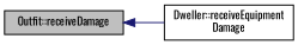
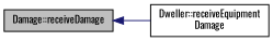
  digraph {
    rankdir=LR
    fontname=Oswald
    node [color=black fontname=Oswald fontsize=10 shape=record]
-   n1 [fillcolor=grey75 fontcolor=black height=0.2 label="Outfit::receiveDamage" style=filled width=0.4]
+   n1 [fillcolor=grey75 fontcolor=black height=0.2 label="Damage::receiveDamage" style=filled width=0.4]
    n2 [height=0.2 label="Dweller::receiveEquipment\lDamage" width=0.4]
    n1 -> n2 [color=midnightblue dir=back fontname=Oswald fontsize=10 labelfontname=Helvetica labelfontsize=10 style=solid]
  }
